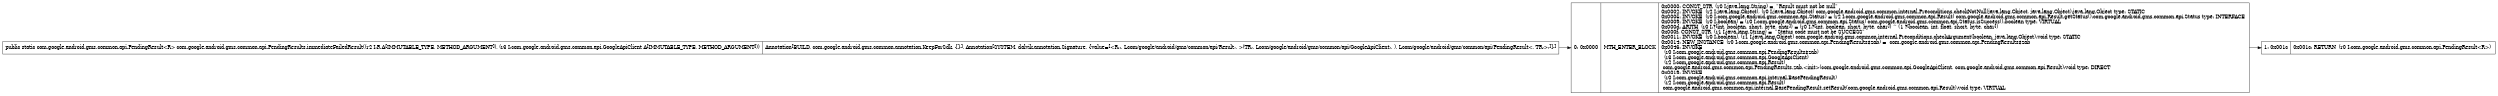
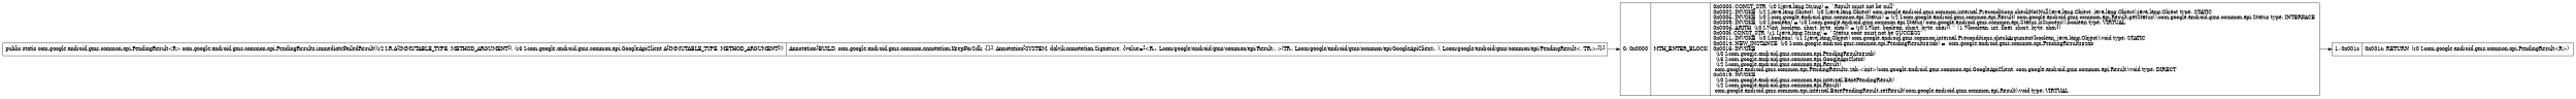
  digraph {
    rankdir=LR
    node [shape=record]
-   n1 [label="{0\:\ 0x0000|MTH_ENTER_BLOCK\l|0x0000: CONST_STR  (r0 I:java.lang.String) =  \"Result must not be null\" \l0x0002: INVOKE  (r2 I:java.lang.Object), (r0 I:java.lang.Object) com.google.android.gms.common.internal.Preconditions.checkNotNull(java.lang.Object, java.lang.Object):java.lang.Object type: STATIC \l0x0005: INVOKE  (r0 I:com.google.android.gms.common.api.Status) = (r2 I:com.google.android.gms.common.api.Result) com.google.android.gms.common.api.Result.getStatus():com.google.android.gms.common.api.Status type: INTERFACE \l0x0009: INVOKE  (r0 I:boolean) = (r0 I:com.google.android.gms.common.api.Status) com.google.android.gms.common.api.Status.isSuccess():boolean type: VIRTUAL \l0x000d: ARITH  (r0 I:?[int, boolean, short, byte, char]) = (r0 I:?[int, boolean, short, byte, char]) ^ (1 ?[boolean, int, float, short, byte, char]) \l0x000f: CONST_STR  (r1 I:java.lang.String) =  \"Status code must not be SUCCESS\" \l0x0011: INVOKE  (r0 I:boolean), (r1 I:java.lang.Object) com.google.android.gms.common.internal.Preconditions.checkArgument(boolean, java.lang.Object):void type: STATIC \l0x0014: NEW_INSTANCE  (r0 I:com.google.android.gms.common.api.PendingResults$zab) =  com.google.android.gms.common.api.PendingResults$zab \l0x0046: INVOKE  \l  (r0 I:com.google.android.gms.common.api.PendingResults$zab)\l  (r3 I:com.google.android.gms.common.api.GoogleApiClient)\l  (r2 I:com.google.android.gms.common.api.Result)\l com.google.android.gms.common.api.PendingResults.zab.\<init\>(com.google.android.gms.common.api.GoogleApiClient, com.google.android.gms.common.api.Result):void type: DIRECT \l0x0019: INVOKE  \l  (r0 I:com.google.android.gms.common.api.internal.BasePendingResult)\l  (r2 I:com.google.android.gms.common.api.Result)\l com.google.android.gms.common.api.internal.BasePendingResult.setResult(com.google.android.gms.common.api.Result):void type: VIRTUAL \l}"]
+   n1 [label="{0\:\ 0x0000|MTH_ENTER_BLOCK\l|0x0000: CONST_STR  (r0 I:java.lang.String) =  \"Result must not be null\" \l0x0002: INVOKE  (r2 I:java.lang.Object), (r0 I:java.lang.Object) com.google.android.gms.common.internal.Preconditions.checkNotNull(java.lang.Object, java.lang.Object):java.lang.Object type: STATIC \l0x0005: INVOKE  (r0 I:com.google.android.gms.common.api.Status) = (r2 I:com.google.android.gms.common.api.Result) com.google.android.gms.common.api.Result.getStatus():com.google.android.gms.common.api.Status type: INTERFACE \l0x0009: INVOKE  (r0 I:boolean) = (r0 I:com.google.android.gms.common.api.Status) com.google.android.gms.common.api.Status.isSuccess():boolean type: VIRTUAL \l0x000d: ARITH  (r0 I:?[int, boolean, short, byte, char]) = (r0 I:?[int, boolean, short, byte, char]) ^ (1 ?[boolean, int, float, short, byte, char]) \l0x000f: CONST_STR  (r1 I:java.lang.String) =  \"Status code must not be SUCCESS\" \l0x0011: INVOKE  (r0 I:boolean), (r1 I:java.lang.Object) com.google.android.gms.common.internal.Preconditions.checkArgument(boolean, java.lang.Object):void type: STATIC \l0x0014: NEW_INSTANCE  (r0 I:com.google.android.gms.common.api.PendingResults$zab) =  com.google.android.gms.common.api.PendingResults$zab \l0x0016: INVOKE  \l  (r0 I:com.google.android.gms.common.api.PendingResults$zab)\l  (r3 I:com.google.android.gms.common.api.GoogleApiClient)\l  (r2 I:com.google.android.gms.common.api.Result)\l com.google.android.gms.common.api.PendingResults.zab.\<init\>(com.google.android.gms.common.api.GoogleApiClient, com.google.android.gms.common.api.Result):void type: DIRECT \l0x0019: INVOKE  \l  (r0 I:com.google.android.gms.common.api.internal.BasePendingResult)\l  (r2 I:com.google.android.gms.common.api.Result)\l com.google.android.gms.common.api.internal.BasePendingResult.setResult(com.google.android.gms.common.api.Result):void type: VIRTUAL \l}"]
    n2 [label="{1\:\ 0x001c|0x001c: RETURN  (r0 I:com.google.android.gms.common.api.PendingResult\<R\>) \l}"]
    n3 [label="{public static com.google.android.gms.common.api.PendingResult\<R\> com.google.android.gms.common.api.PendingResults.immediateFailedResult((r2 I:R A[IMMUTABLE_TYPE, METHOD_ARGUMENT]), (r3 I:com.google.android.gms.common.api.GoogleApiClient A[IMMUTABLE_TYPE, METHOD_ARGUMENT]))  | Annotation[BUILD, com.google.android.gms.common.annotation.KeepForSdk, \{\}], Annotation[SYSTEM, dalvik.annotation.Signature, \{value=[\<R::, Lcom\/google\/android\/gms\/common\/api\/Result;, \>(TR;, Lcom\/google\/android\/gms\/common\/api\/GoogleApiClient;, ), Lcom\/google\/android\/gms\/common\/api\/PendingResult\<, TR;\>;]\}]\l}"]
    n1 -> n2
    n3 -> n1
  }
